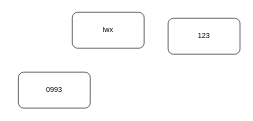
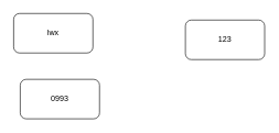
  <mxCell id="0" />
  <mxCell id="1" parent="0" />
- <mxCell id="2" value="lwx" style="rounded=1;whiteSpace=wrap;html=1;" parent="1" vertex="1"><mxGeometry x="120" y="20" width="120" height="60" as="geometry" /></mxCell>
+ <mxCell id="2" value="lwx" style="rounded=1;whiteSpace=wrap;html=1;" parent="1" vertex="1"><mxGeometry x="20" y="20" width="120" height="60" as="geometry" /></mxCell>
  <mxCell id="3" value="123" style="rounded=1;whiteSpace=wrap;html=1;" vertex="1" parent="1"><mxGeometry x="280" y="30" width="120" height="60" as="geometry" /></mxCell>
  <mxCell id="4" value="0993" style="rounded=1;whiteSpace=wrap;html=1;" vertex="1" parent="1"><mxGeometry x="30" y="120" width="120" height="60" as="geometry" /></mxCell>
